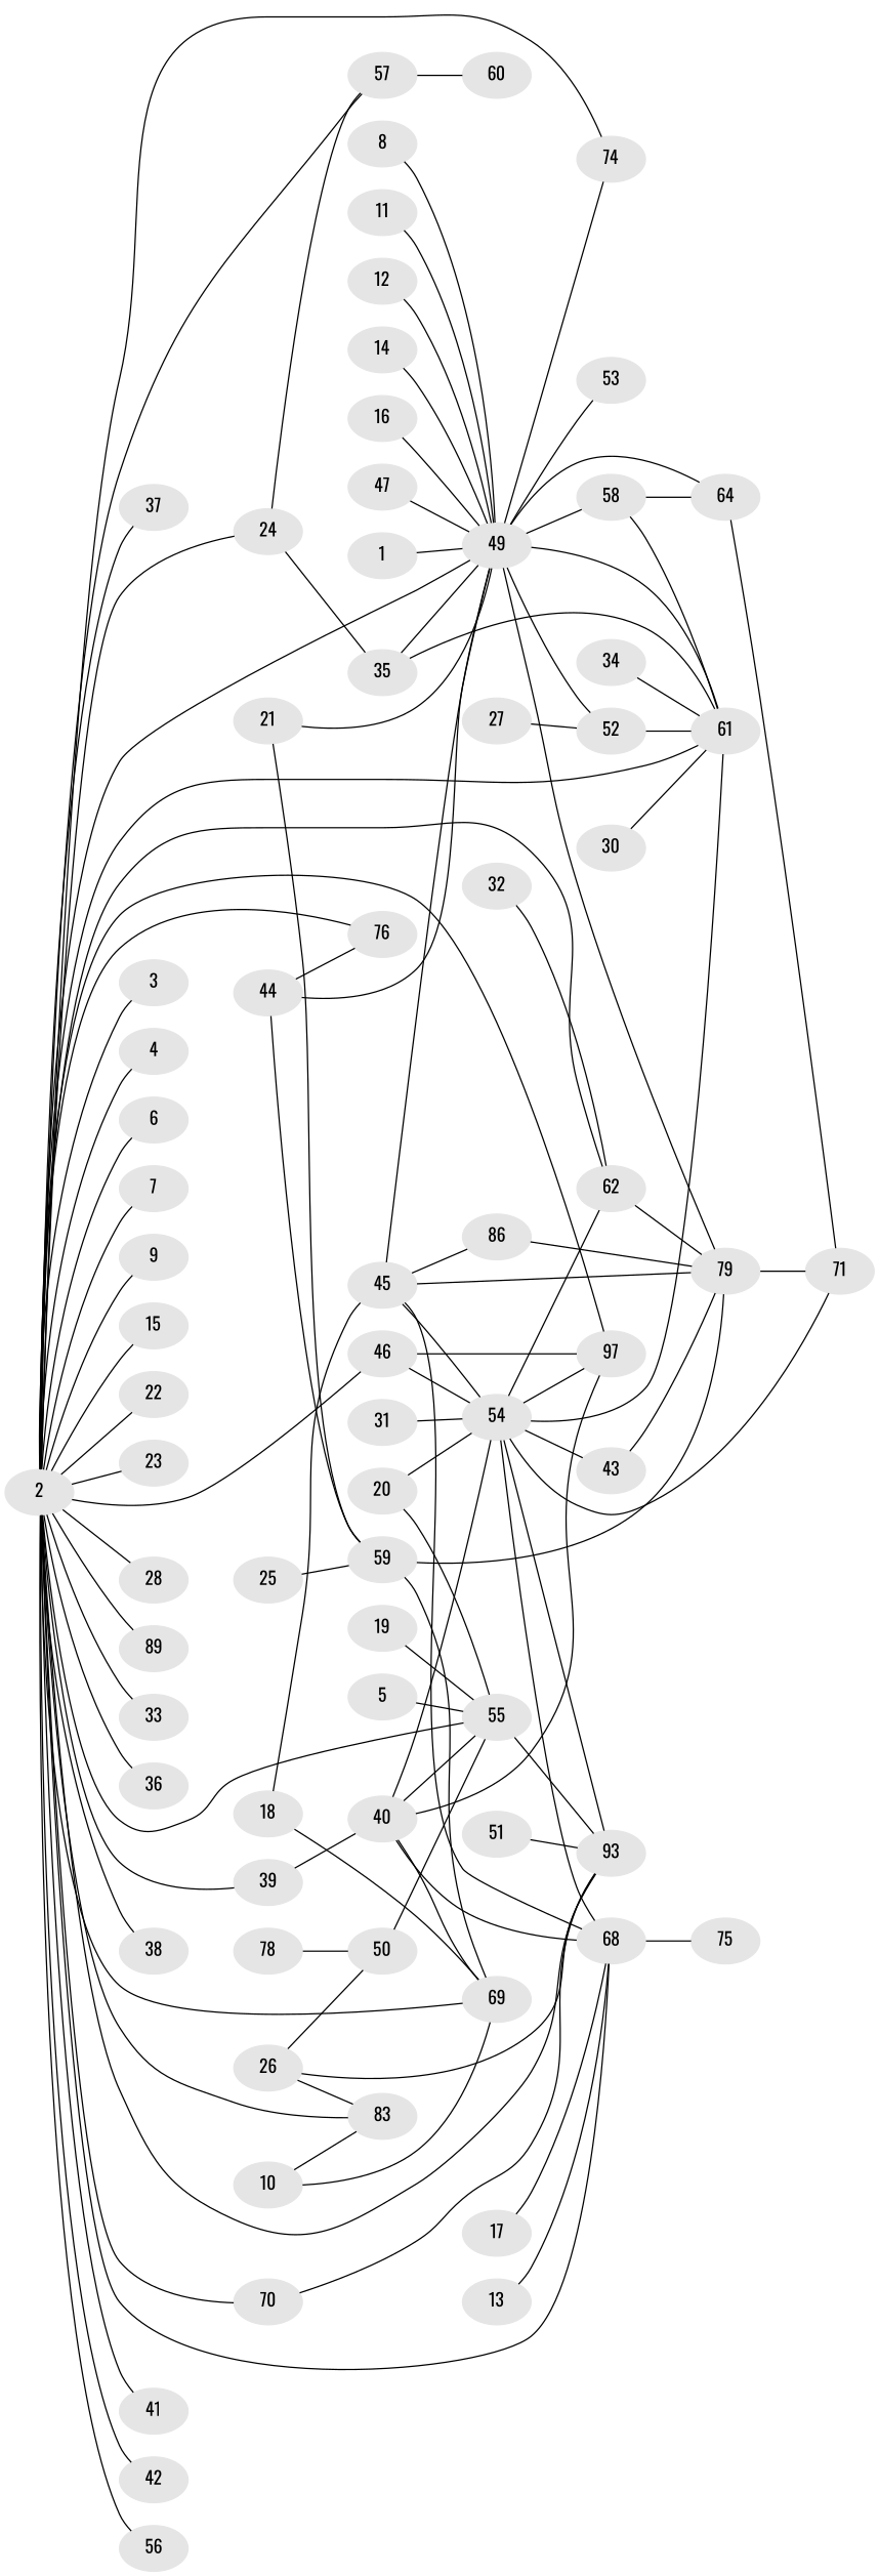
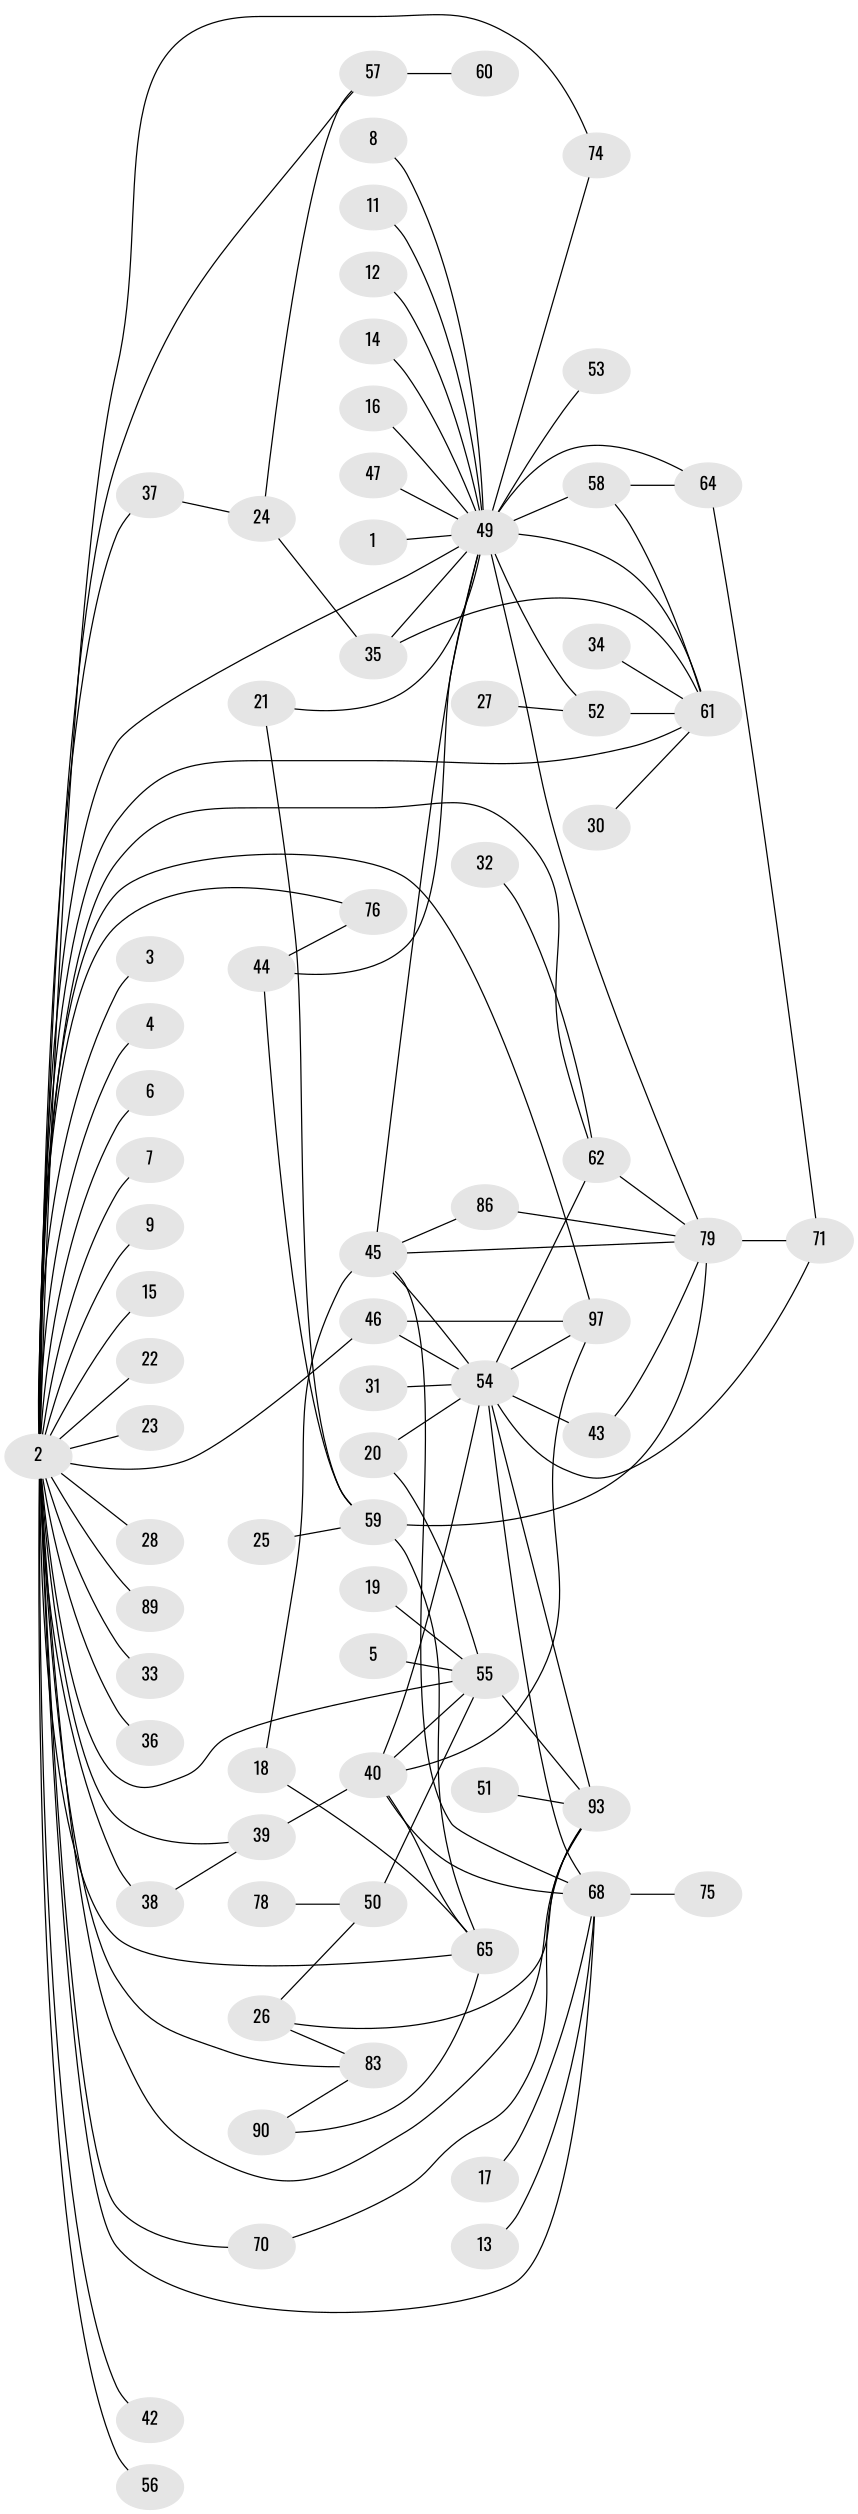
  graph {
    fontname=Oswald
    rankdir=LR
    node [color=gray90 fontname=Oswald style=filled]
    edge [fontname=Oswald weight=1.0]
    1
    49
    61
    74
    52
    n6 [label=79]
    53
    58
    64
    2
    3
    4
    6
    7
    9
    15
    22
    23
    24
    28
    n21 [label=89]
    33
    36
    37
    38
    39
-   41
    42
    46
    55
    56
    62
    n33 [label=83]
-   65 [label=69]
+   65
    n35 [label=97]
    68
    70
    n38 [label=93]
    76
    57
    35
    40
    54
    75
    5
    8
-   10
+   10 [label=90]
    11
    12
    13
    14
    16
    17
    18
    45
    n56 [label=86]
    19
    20
    43
    71
    21
    59
    60
    25
    26
    50
    27
    30
    31
    32
    34
    44
    47
    n74 [label=78]
    51
    1 -- 49
    49 -- 61
    49 -- 74
    49 -- 52
    49 -- n6
    49 -- 53
    49 -- 58
    49 -- 64
    52 -- 61 [weight=2.0]
    n6 -- 71
    58 -- 61
    58 -- 64
    64 -- 71
    2 -- 49 [weight=2.0]
    2 -- 61
    2 -- 74
    2 -- 3
    2 -- 4
    2 -- 6
    2 -- 7
    2 -- 9
    2 -- 15
    2 -- 22
    2 -- 23
-   2 -- 24
+   37 -- 24
    2 -- 28
    2 -- n21
    2 -- 33
    2 -- 36
    2 -- 37
    2 -- 38 [weight=2.0]
    2 -- 39 [weight=2.0]
-   2 -- 41
    2 -- 42
    2 -- 46
    2 -- 55
    2 -- 56
    2 -- 62
    2 -- n33
    2 -- 65 [weight=2.0]
    2 -- n35
    2 -- 68
    2 -- 70
    2 -- n38
    2 -- 76 [weight=2.0]
    2 -- 57
    24 -- 57
    24 -- 35
+   38 -- 39
    39 -- 40
    46 -- n35
    46 -- 54
    55 -- n38
    62 -- n6
    68 -- 75
    70 -- n38
    57 -- 60
    35 -- 49
    35 -- 61
    40 -- 55
    40 -- 65
    40 -- n35
    40 -- 68
    40 -- 54
-   54 -- 61
    54 -- 62 [weight=3.0]
    54 -- n35 [weight=2.0]
    54 -- 68 [weight=2.0]
    54 -- n38
    54 -- 43
    54 -- 71
    5 -- 55
    8 -- 49
    10 -- n33
    10 -- 65
    11 -- 49
    12 -- 49
    13 -- 68
    14 -- 49
    16 -- 49
    17 -- 68
    18 -- 65
    18 -- 45
    45 -- 49
    45 -- n6
    45 -- 68
    45 -- 54
    45 -- n56
    n56 -- n6
    19 -- 55
    20 -- 55
    20 -- 54
    43 -- n6
    21 -- 49
    21 -- 59
    59 -- n6
    59 -- 65
    25 -- 59
    26 -- n33
    26 -- n38
    26 -- 50
    50 -- 55
    27 -- 52
    30 -- 61
    31 -- 54
    32 -- 62
    34 -- 61
    44 -- 49 [weight=2.0]
    44 -- 76
    44 -- 59
    47 -- 49
    n74 -- 50
    51 -- n38
  }
